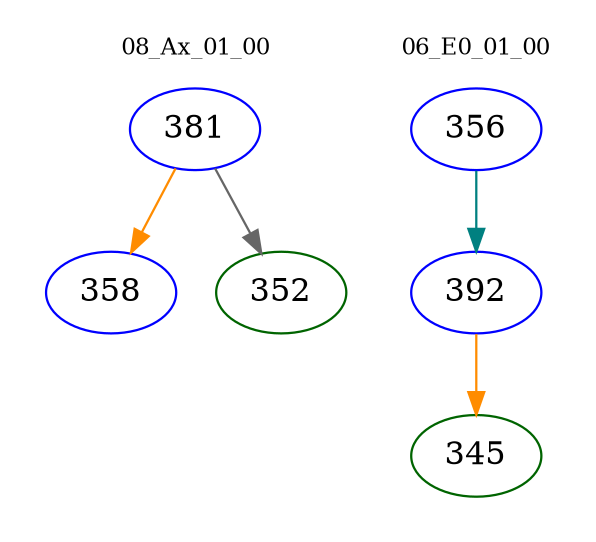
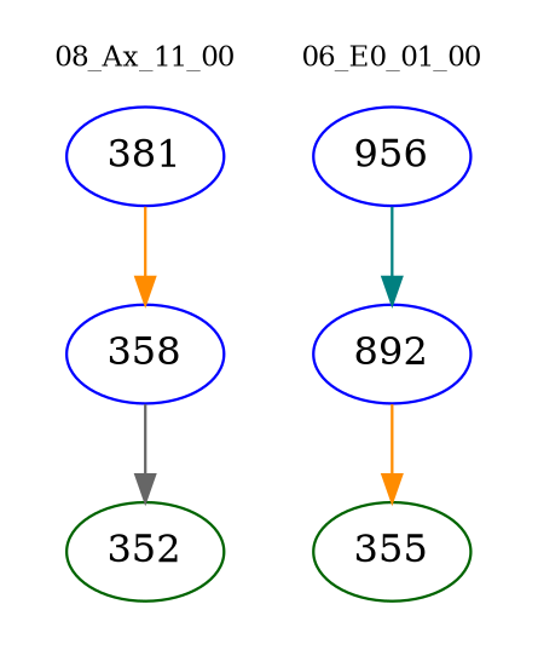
  digraph {
    node [color=blue]
    edge [arrowhead=normal color=darkorange style=solid]
    n1 [label=358]
    n2 [color=darkgreen label=352]
    n3 [label=381]
-   n4 [label=356]
-   n5 [color=darkgreen label=345]
-   n6 [label=392]
+   n4 [label=956]
+   n5 [color=darkgreen label=355]
+   n6 [label=892]
    subgraph cluster_1 {
      color=white
      fontsize=10
-     label="08_Ax_01_00"
+     label="08_Ax_11_00"
      n1
      n2
      n3
    }
    subgraph cluster_2 {
      color=white
      fontsize=10
      label="06_E0_01_00"
      n4
      n5
      n6
    }
-   n3 -> n2 [color=gray40]
+   n1 -> n2 [color=gray40]
    n3 -> n1
    n4 -> n6 [color=teal]
    n6 -> n5
  }
